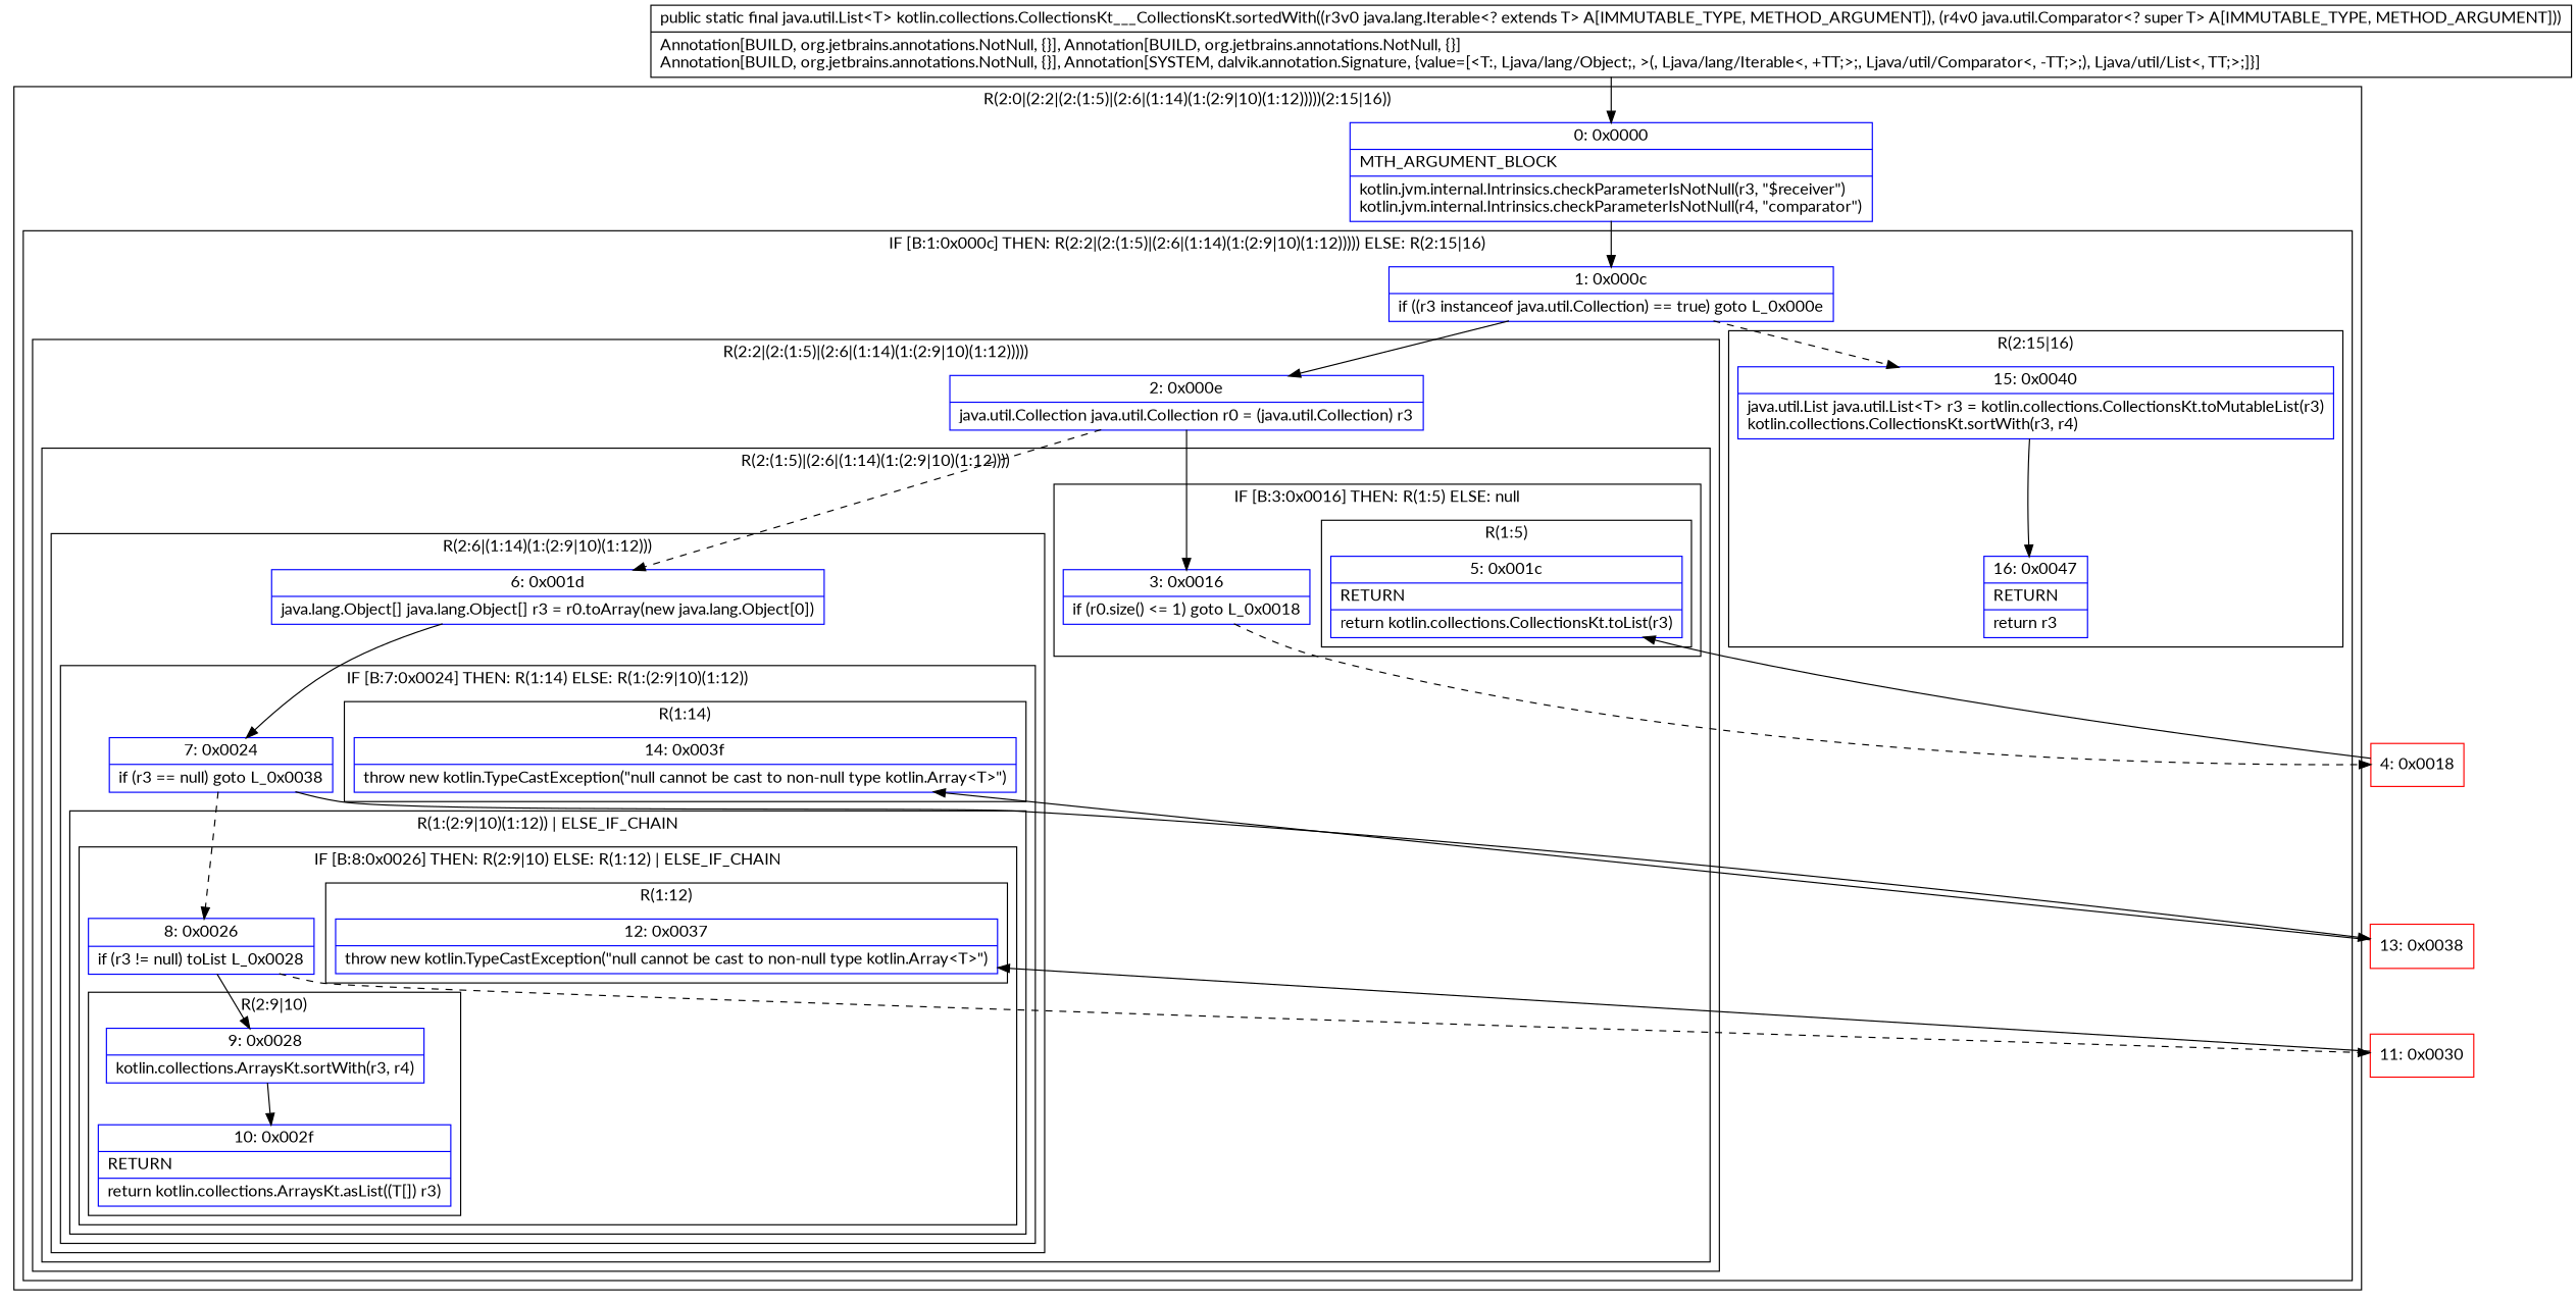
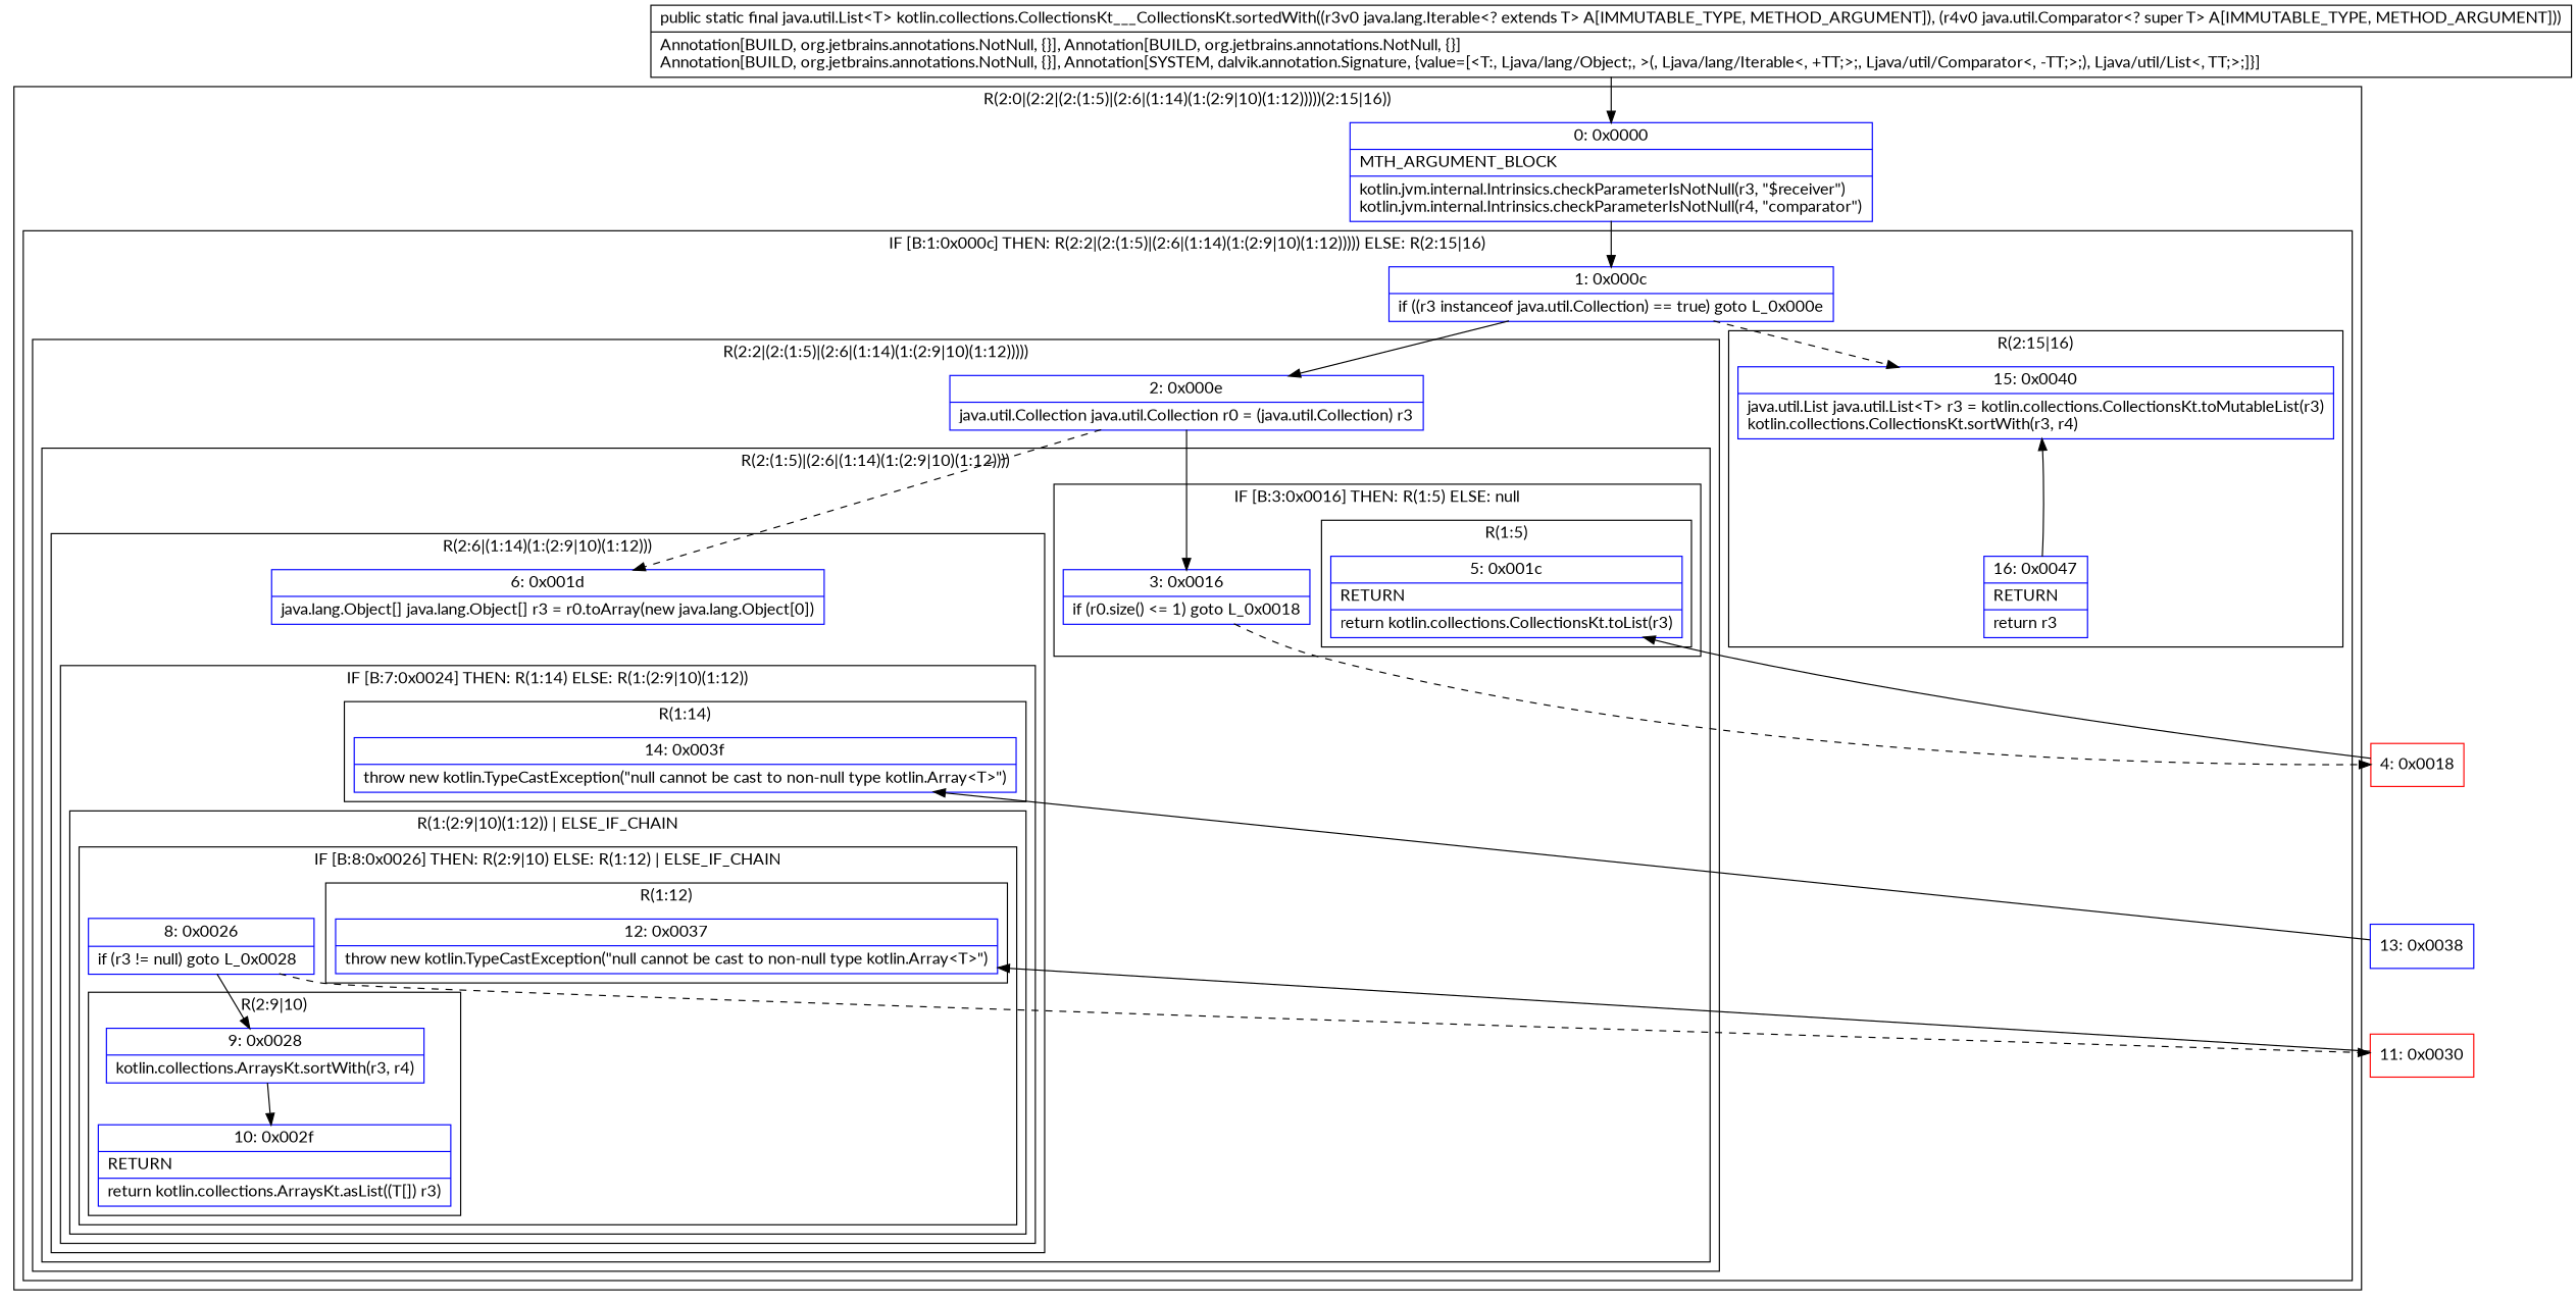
  digraph {
    fontname=Lato
    node [color=blue fontname=Lato shape=record]
    edge [fontname=Lato]
    n1 [label="{5\:\ 0x001c|RETURN\l|return kotlin.collections.CollectionsKt.toList(r3)\l}"]
    n2 [label="{3\:\ 0x0016|if (r0.size() \<= 1) goto L_0x0018\l}"]
    n3 [label="{14\:\ 0x003f|throw new kotlin.TypeCastException(\"null cannot be cast to non\-null type kotlin.Array\<T\>\")\l}"]
    n4 [label="{9\:\ 0x0028|kotlin.collections.ArraysKt.sortWith(r3, r4)\l}"]
    n5 [label="{10\:\ 0x002f|RETURN\l|return kotlin.collections.ArraysKt.asList((T[]) r3)\l}"]
    n6 [label="{12\:\ 0x0037|throw new kotlin.TypeCastException(\"null cannot be cast to non\-null type kotlin.Array\<T\>\")\l}"]
-   n7 [label="{8\:\ 0x0026|if (r3 != null) toList L_0x0028\l}"]
-   n8 [label="{7\:\ 0x0024|if (r3 == null) goto L_0x0038\l}"]
+   n7 [label="{8\:\ 0x0026|if (r3 != null) goto L_0x0028\l}"]
    n9 [label="{6\:\ 0x001d|java.lang.Object[] java.lang.Object[] r3 = r0.toArray(new java.lang.Object[0])\l}"]
    n10 [label="{2\:\ 0x000e|java.util.Collection java.util.Collection r0 = (java.util.Collection) r3\l}"]
    n11 [label="{15\:\ 0x0040|java.util.List java.util.List\<T\> r3 = kotlin.collections.CollectionsKt.toMutableList(r3)\lkotlin.collections.CollectionsKt.sortWith(r3, r4)\l}"]
    n12 [label="{16\:\ 0x0047|RETURN\l|return r3\l}"]
    n13 [label="{1\:\ 0x000c|if ((r3 instanceof java.util.Collection) == true) goto L_0x000e\l}"]
    n14 [label="{0\:\ 0x0000|MTH_ARGUMENT_BLOCK\l|kotlin.jvm.internal.Intrinsics.checkParameterIsNotNull(r3, \"$receiver\")\lkotlin.jvm.internal.Intrinsics.checkParameterIsNotNull(r4, \"comparator\")\l}"]
    n15 [color=red label="{4\:\ 0x0018}"]
    n16 [color=red label="{11\:\ 0x0030}"]
-   n17 [color=red label="{13\:\ 0x0038}"]
+   n17 [label="{13\:\ 0x0038}"]
    n18 [label="{public static final java.util.List\<T\> kotlin.collections.CollectionsKt___CollectionsKt.sortedWith((r3v0 java.lang.Iterable\<? extends T\> A[IMMUTABLE_TYPE, METHOD_ARGUMENT]), (r4v0 java.util.Comparator\<? super T\> A[IMMUTABLE_TYPE, METHOD_ARGUMENT]))  | Annotation[BUILD, org.jetbrains.annotations.NotNull, \{\}], Annotation[BUILD, org.jetbrains.annotations.NotNull, \{\}]\lAnnotation[BUILD, org.jetbrains.annotations.NotNull, \{\}], Annotation[SYSTEM, dalvik.annotation.Signature, \{value=[\<T:, Ljava\/lang\/Object;, \>(, Ljava\/lang\/Iterable\<, +TT;\>;, Ljava\/util\/Comparator\<, \-TT;\>;), Ljava\/util\/List\<, TT;\>;]\}]\l}" color=""]
    subgraph cluster_1 {
      label="R(2:0|(2:2|(2:(1:5)|(2:6|(1:14)(1:(2:9|10)(1:12)))))(2:15|16))"
      n14
      subgraph cluster_2 {
        label="IF [B:1:0x000c] THEN: R(2:2|(2:(1:5)|(2:6|(1:14)(1:(2:9|10)(1:12))))) ELSE: R(2:15|16)"
        n13
        subgraph cluster_3 {
          label="R(2:2|(2:(1:5)|(2:6|(1:14)(1:(2:9|10)(1:12)))))"
          n10
          subgraph cluster_4 {
            label="R(2:(1:5)|(2:6|(1:14)(1:(2:9|10)(1:12))))"
            subgraph cluster_5 {
              label="IF [B:3:0x0016] THEN: R(1:5) ELSE: null"
              n2
              subgraph cluster_6 {
                label="R(1:5)"
                n1
              }
            }
            subgraph cluster_7 {
              label="R(2:6|(1:14)(1:(2:9|10)(1:12)))"
              n9
              subgraph cluster_8 {
                label="IF [B:7:0x0024] THEN: R(1:14) ELSE: R(1:(2:9|10)(1:12))"
-               n8
                subgraph cluster_9 {
                  label="R(1:14)"
                  n3
                }
                subgraph cluster_10 {
                  label="R(1:(2:9|10)(1:12)) | ELSE_IF_CHAIN\l"
                  subgraph cluster_11 {
                    label="IF [B:8:0x0026] THEN: R(2:9|10) ELSE: R(1:12) | ELSE_IF_CHAIN\l"
                    n7
                    subgraph cluster_12 {
                      label="R(2:9|10)"
                      n4
                      n5
                    }
                    subgraph cluster_13 {
                      label="R(1:12)"
                      n6
                    }
                  }
                }
              }
            }
          }
        }
        subgraph cluster_14 {
          label="R(2:15|16)"
          n11
          n12
        }
      }
    }
    n2 -> n15 [style=dashed]
    n4 -> n5
    n7 -> n4
    n7 -> n16 [style=dashed]
-   n8 -> n7 [style=dashed]
-   n8 -> n17
-   n9 -> n8
    n10 -> n2
    n10 -> n9 [style=dashed]
-   n11 -> n12
+   n12 -> n11
    n13 -> n10
    n13 -> n11 [style=dashed]
    n14 -> n13
    n15 -> n1
    n16 -> n6
    n17 -> n3
    n18 -> n14
  }
